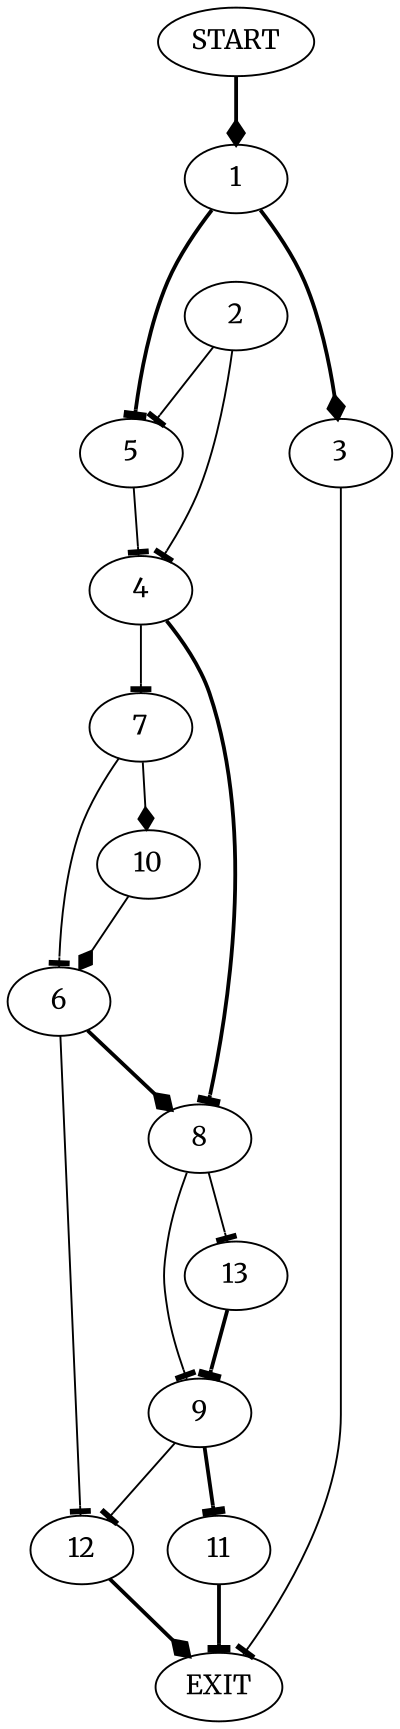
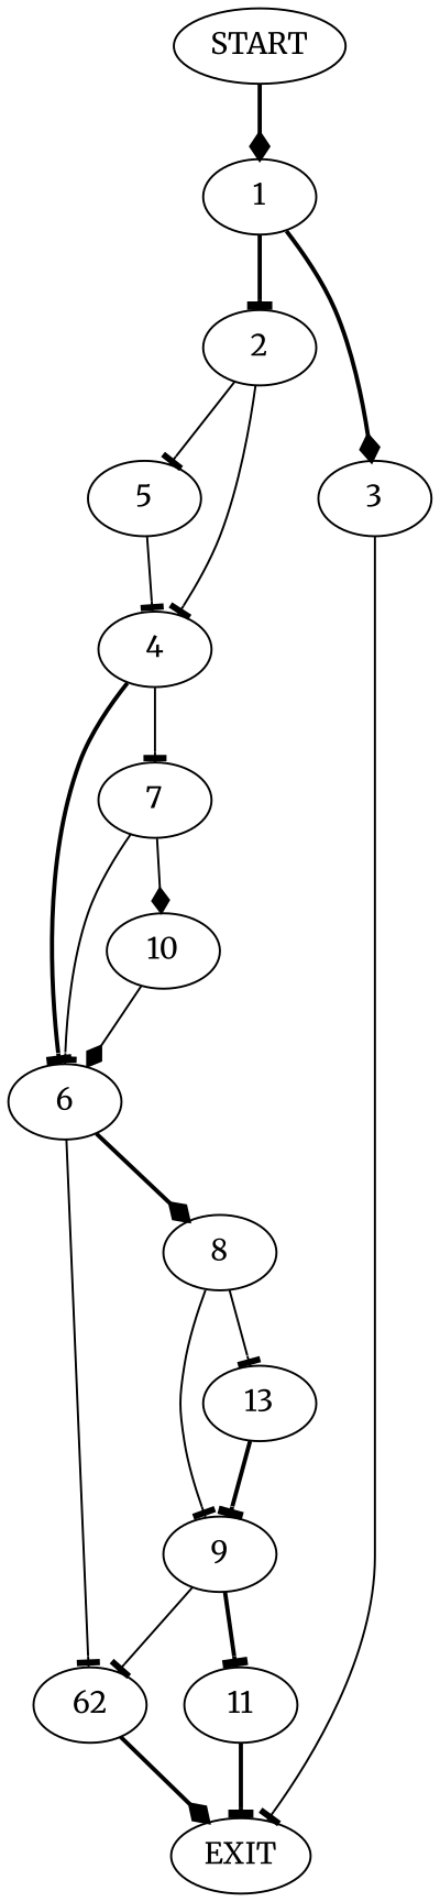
  digraph {
    fontname=Merriweather
    node [fontname=Merriweather]
    edge [arrowhead=tee fontname=Merriweather style=solid]
    n1 [label=START]
    1
    2
    3
    n5 [label=EXIT]
    4
    5
    6
    7
    8
-   12
+   12 [label=62]
    10
    9
    13
    11
    n1 -> 1 [arrowhead=diamond style=bold]
-   1 -> 5 [style=bold]
+   1 -> 2 [style=bold]
    1 -> 3 [arrowhead=diamond style=bold]
    2 -> 4
    2 -> 5
    3 -> n5
-   4 -> 8 [style=bold]
+   4 -> 6 [style=bold]
    4 -> 7
    5 -> 4
    6 -> 8 [arrowhead=diamond style=bold]
    6 -> 12
    7 -> 6
    7 -> 10 [arrowhead=diamond]
    8 -> 9
    8 -> 13
    12 -> n5 [arrowhead=diamond style=bold]
    10 -> 6 [arrowhead=diamond]
    9 -> 12
    9 -> 11 [style=bold]
    13 -> 9 [style=bold]
    11 -> n5 [style=bold]
  }
